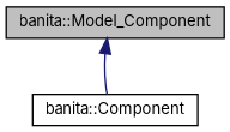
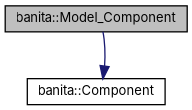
  digraph {
    fontname=Inter
    node [color=black fontname=Inter fontsize=10 shape=record style=filled]
    n1 [fillcolor=grey75 fontcolor=black height=0.2 label="banita::Model_Component" width=0.4]
    n2 [fillcolor=white height=0.2 label="banita::Component" width=0.4]
-   n1 -> n2 [color=midnightblue dir=back fontname=Inter fontsize=10 labelfontname=Helvetica labelfontsize=10 style=solid]
+   n2 -> n1 [color=midnightblue dir=back fontname=Inter fontsize=10 labelfontname=Helvetica labelfontsize=10 style=solid]
  }
